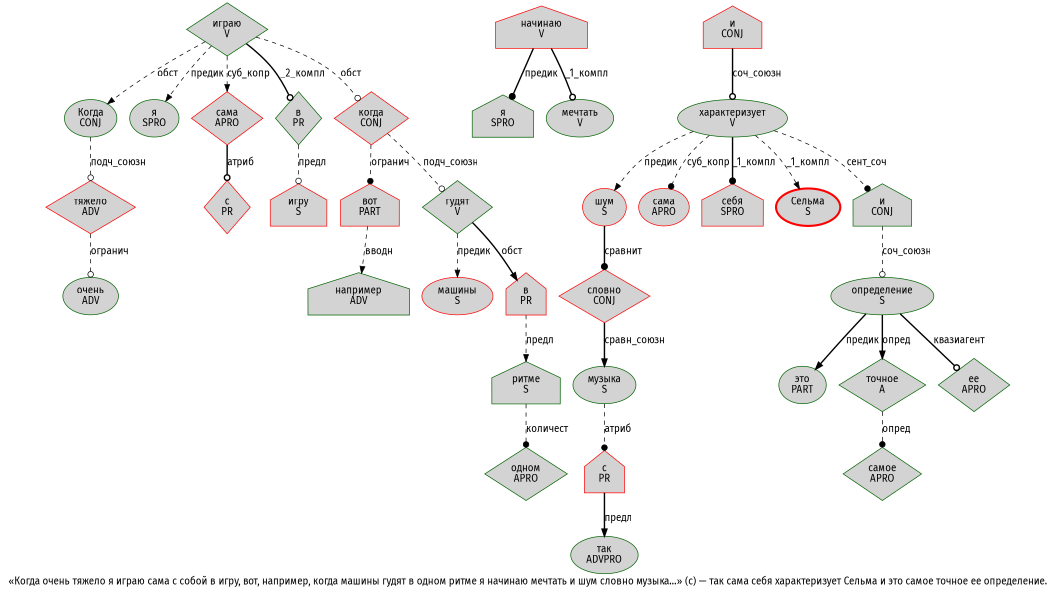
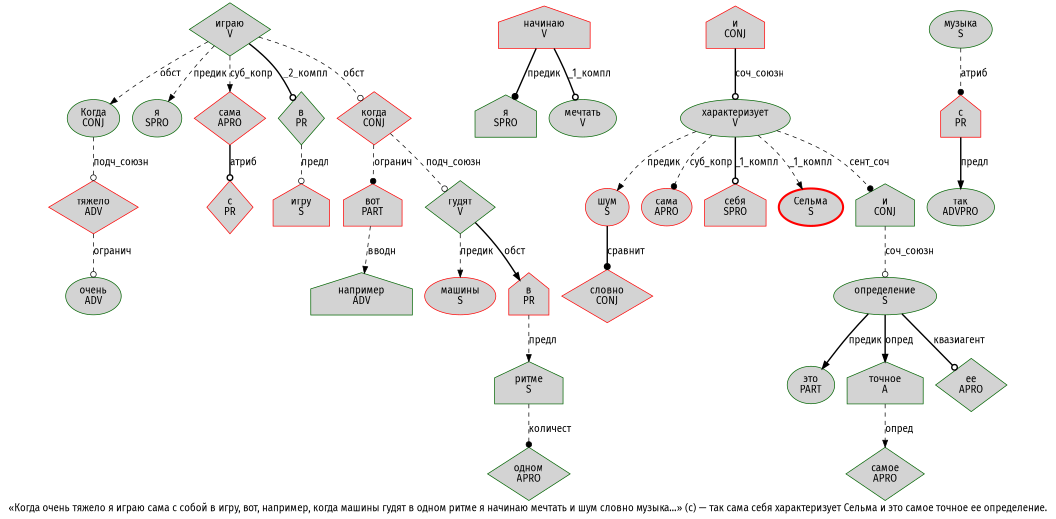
  digraph {
    fontname="Fira Sans"
    label="«Когда очень тяжело я играю сама с собой в игру, вот, например, когда машины гудят в одном ритме я начинаю мечтать и шум словно музыка…» (с) — так сама себя характеризует Сельма и это самое точное ее определение."
    node [color=darkgreen fillcolor=lightgray fontname="Fira Sans" penwidth=1 shape=ellipse style=filled]
    edge [arrowhead=normal fontname="Fira Sans" style=dashed]
    n1 [label="Когда\nCONJ"]
    n2 [color=red label="тяжело\nADV" shape=diamond]
    n3 [label="очень\nADV"]
    n4 [label="я\nSPRO"]
    n5 [label="играю\nV" shape=diamond]
    n6 [color=red label="сама\nAPRO" shape=diamond]
    n7 [label="в\nPR" shape=diamond]
    n8 [color=red label="когда\nCONJ" shape=diamond]
    n9 [color=red label="с\nPR" shape=diamond]
    n10 [color=red label="игру\nS" shape=house]
    n11 [color=red label="вот\nPART" shape=house]
    n12 [label="гудят\nV" shape=diamond]
    n13 [color=red label="начинаю\nV" shape=house]
    n14 [label="я\nSPRO" shape=house]
    n15 [label="мечтать\nV"]
    n16 [label="например\nADV" shape=house]
    n17 [color=red label="машины\nS"]
    n18 [color=red label="в\nPR" shape=house]
    n19 [label="ритме\nS" shape=house]
    n20 [label="одном\nAPRO" shape=diamond]
    n21 [color=red label="и\nCONJ" shape=house]
    n22 [label="характеризует\nV"]
    n23 [color=red label="шум\nS"]
    n24 [color=red label="сама\nAPRO"]
    n25 [color=red label="себя\nSPRO" shape=house]
    n26 [color=red label="Сельма\nS" penwidth=3]
    n27 [label="и\nCONJ" shape=house]
    n28 [color=red label="словно\nCONJ" shape=diamond]
    n29 [label="музыка\nS"]
    n30 [color=red label="с\nPR" shape=house]
    n31 [label="так\nADVPRO"]
    n32 [label="определение\nS"]
    n33 [label="это\nPART"]
-   n34 [label="точное\nA" shape=diamond]
+   n34 [label="точное\nA" shape=house]
    n35 [label="ее\nAPRO" shape=diamond]
    n36 [label="самое\nAPRO" shape=diamond]
    n1 -> n2 [arrowhead=odot label="подч_союзн"]
    n2 -> n3 [arrowhead=odot label="огранич"]
    n5 -> n1 [label="обст"]
    n5 -> n4 [label="предик"]
    n5 -> n6 [label="суб_копр"]
    n5 -> n7 [arrowhead=odot label="_2_компл" style=bold]
    n5 -> n8 [arrowhead=odot label="обст"]
    n6 -> n9 [arrowhead=odot label="атриб" style=bold]
    n7 -> n10 [arrowhead=odot label="предл"]
    n8 -> n11 [arrowhead=dot label="огранич"]
    n8 -> n12 [arrowhead=odot label="подч_союзн"]
    n11 -> n16 [label="вводн"]
    n12 -> n17 [label="предик"]
    n12 -> n18 [label="обст" style=bold]
    n13 -> n14 [arrowhead=dot label="предик" style=bold]
    n13 -> n15 [arrowhead=odot label="_1_компл" style=bold]
    n18 -> n19 [label="предл"]
    n19 -> n20 [arrowhead=dot label="количест"]
    n21 -> n22 [arrowhead=odot label="соч_союзн" style=bold]
    n22 -> n23 [label="предик"]
    n22 -> n24 [arrowhead=dot label="суб_копр"]
-   n22 -> n25 [arrowhead=dot label="_1_компл" style=bold]
+   n22 -> n25 [arrowhead=odot label="_1_компл" style=bold]
    n22 -> n26 [label="_1_компл"]
    n22 -> n27 [arrowhead=dot label="сент_соч"]
    n23 -> n28 [arrowhead=dot label="сравнит" style=bold]
    n27 -> n32 [arrowhead=odot label="соч_союзн"]
-   n28 -> n29 [label="сравн_союзн" style=bold]
    n29 -> n30 [arrowhead=dot label="атриб"]
    n30 -> n31 [label="предл" style=bold]
    n32 -> n33 [label="предик" style=bold]
    n32 -> n34 [label="опред" style=bold]
    n32 -> n35 [arrowhead=odot label="квазиагент" style=bold]
-   n34 -> n36 [arrowhead=dot label="опред"]
+   n34 -> n36 [label="опред"]
  }
